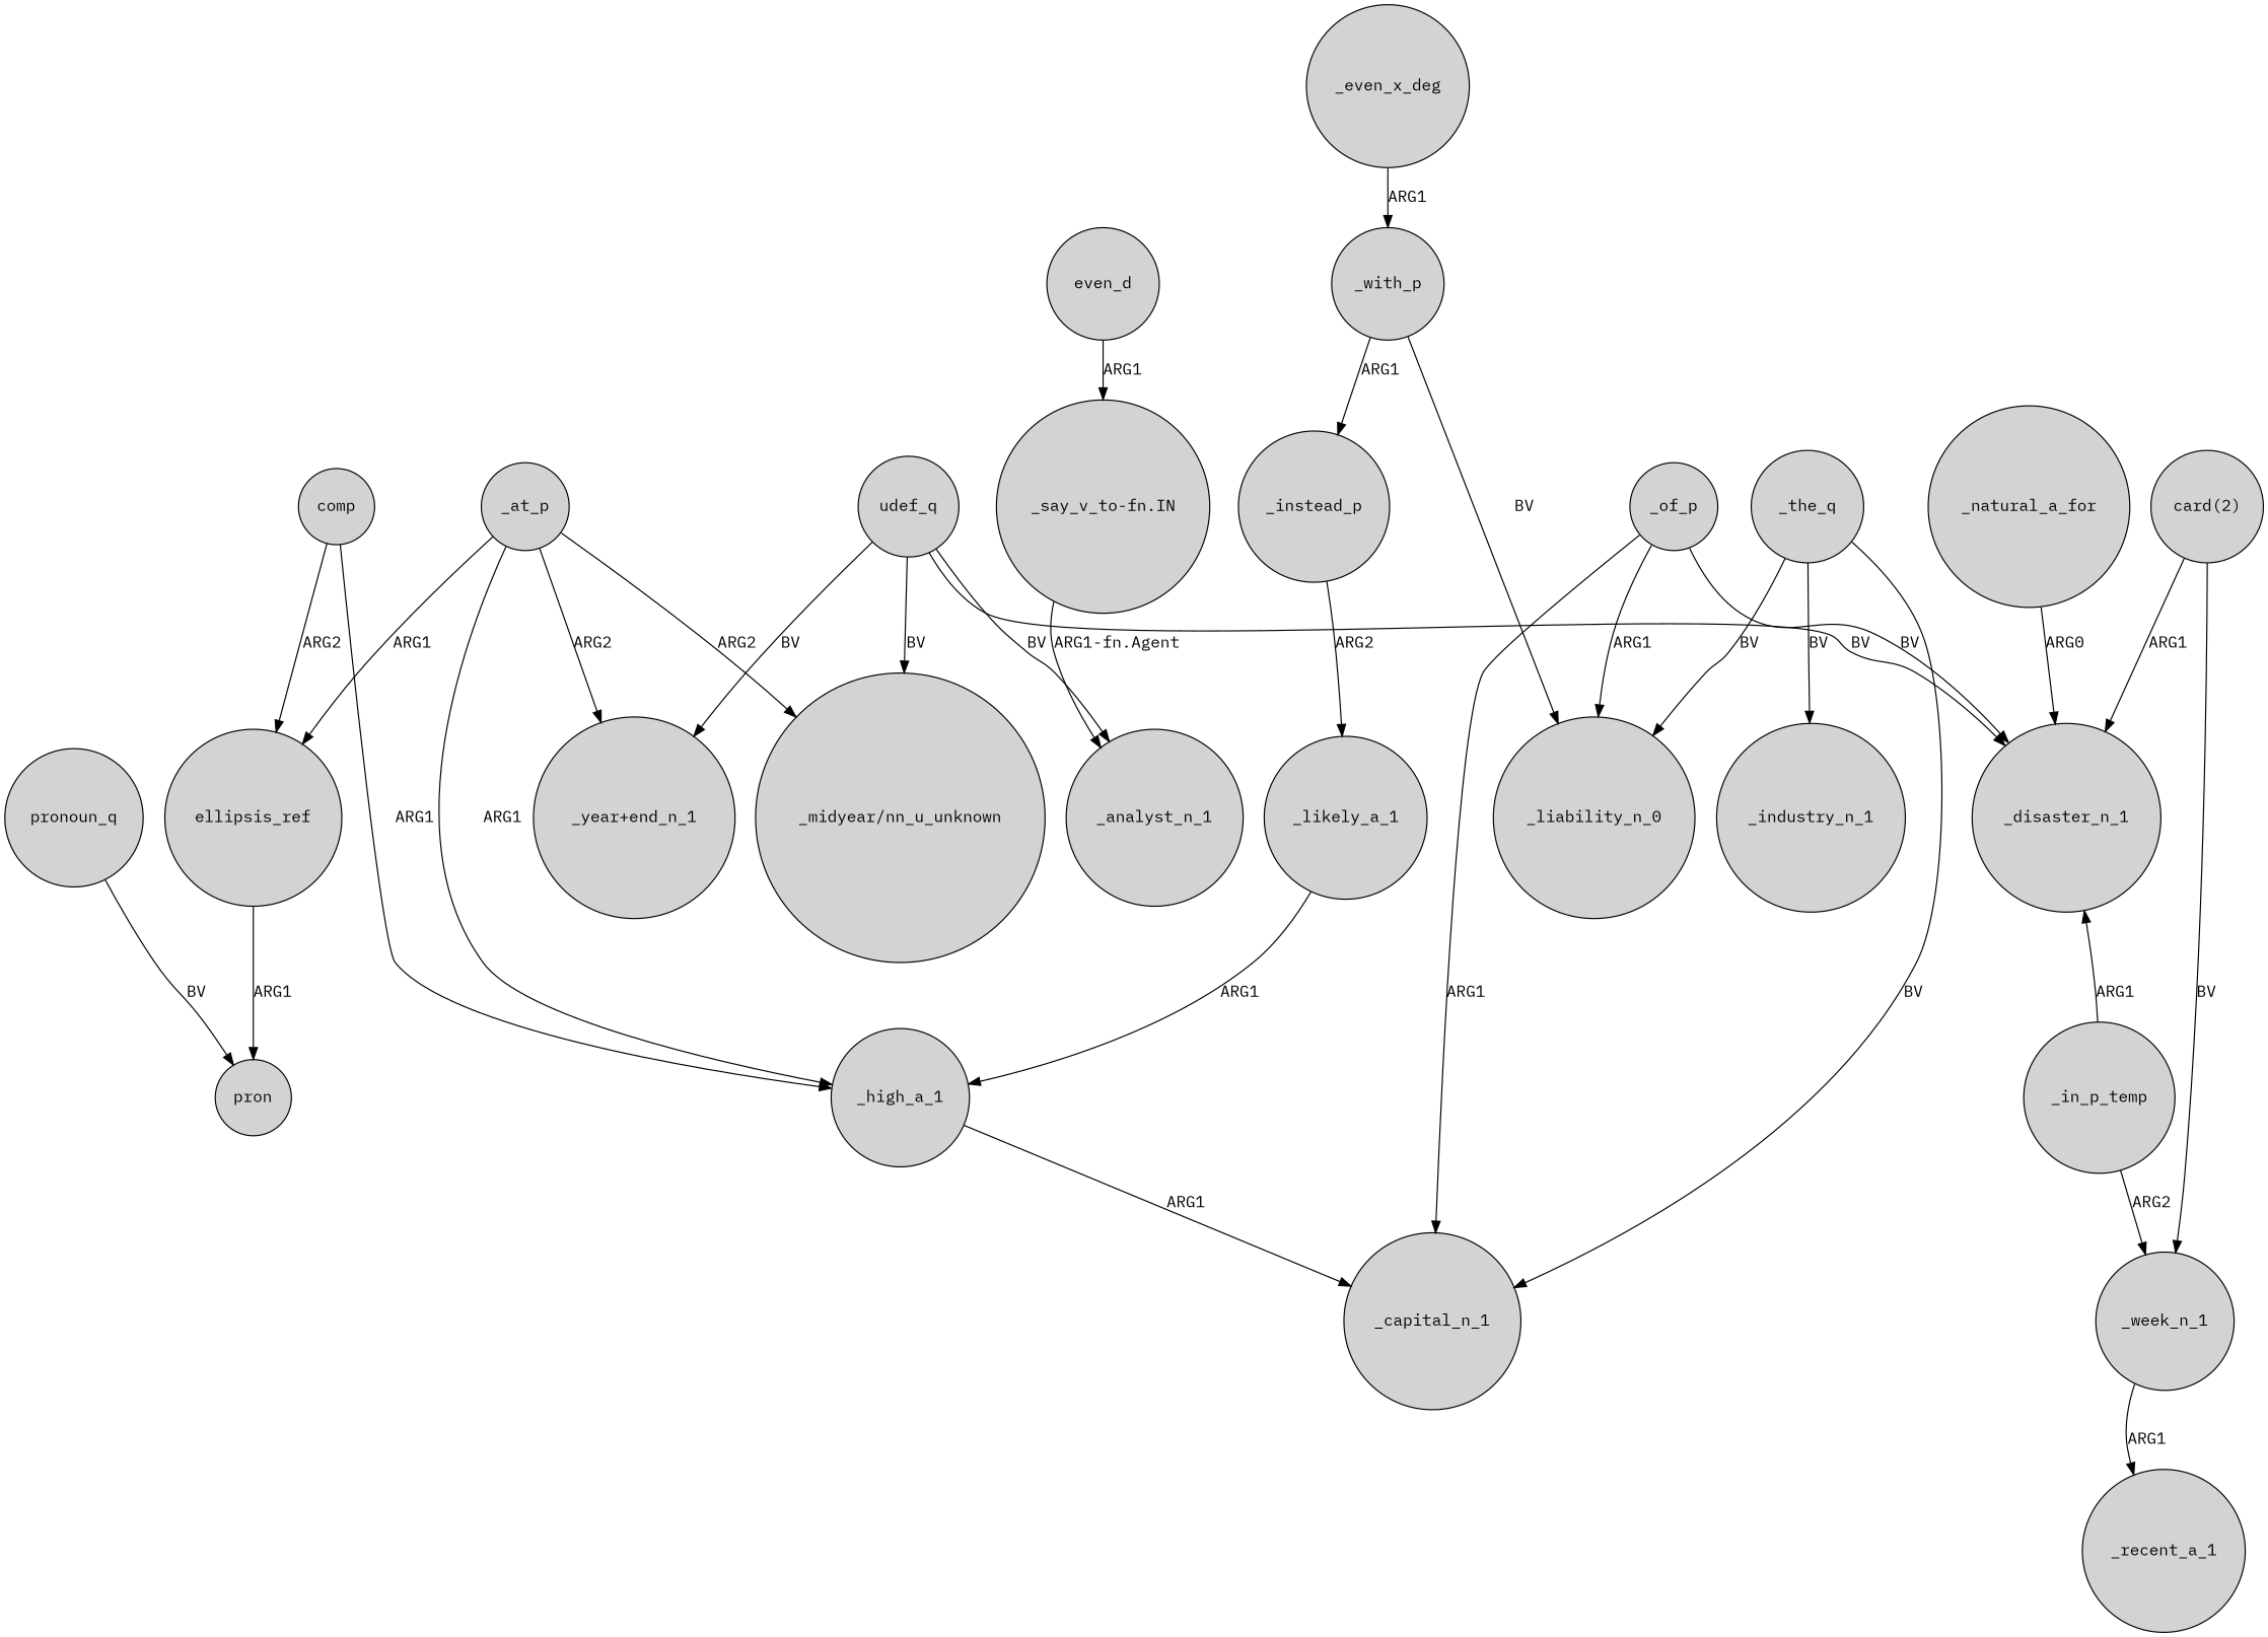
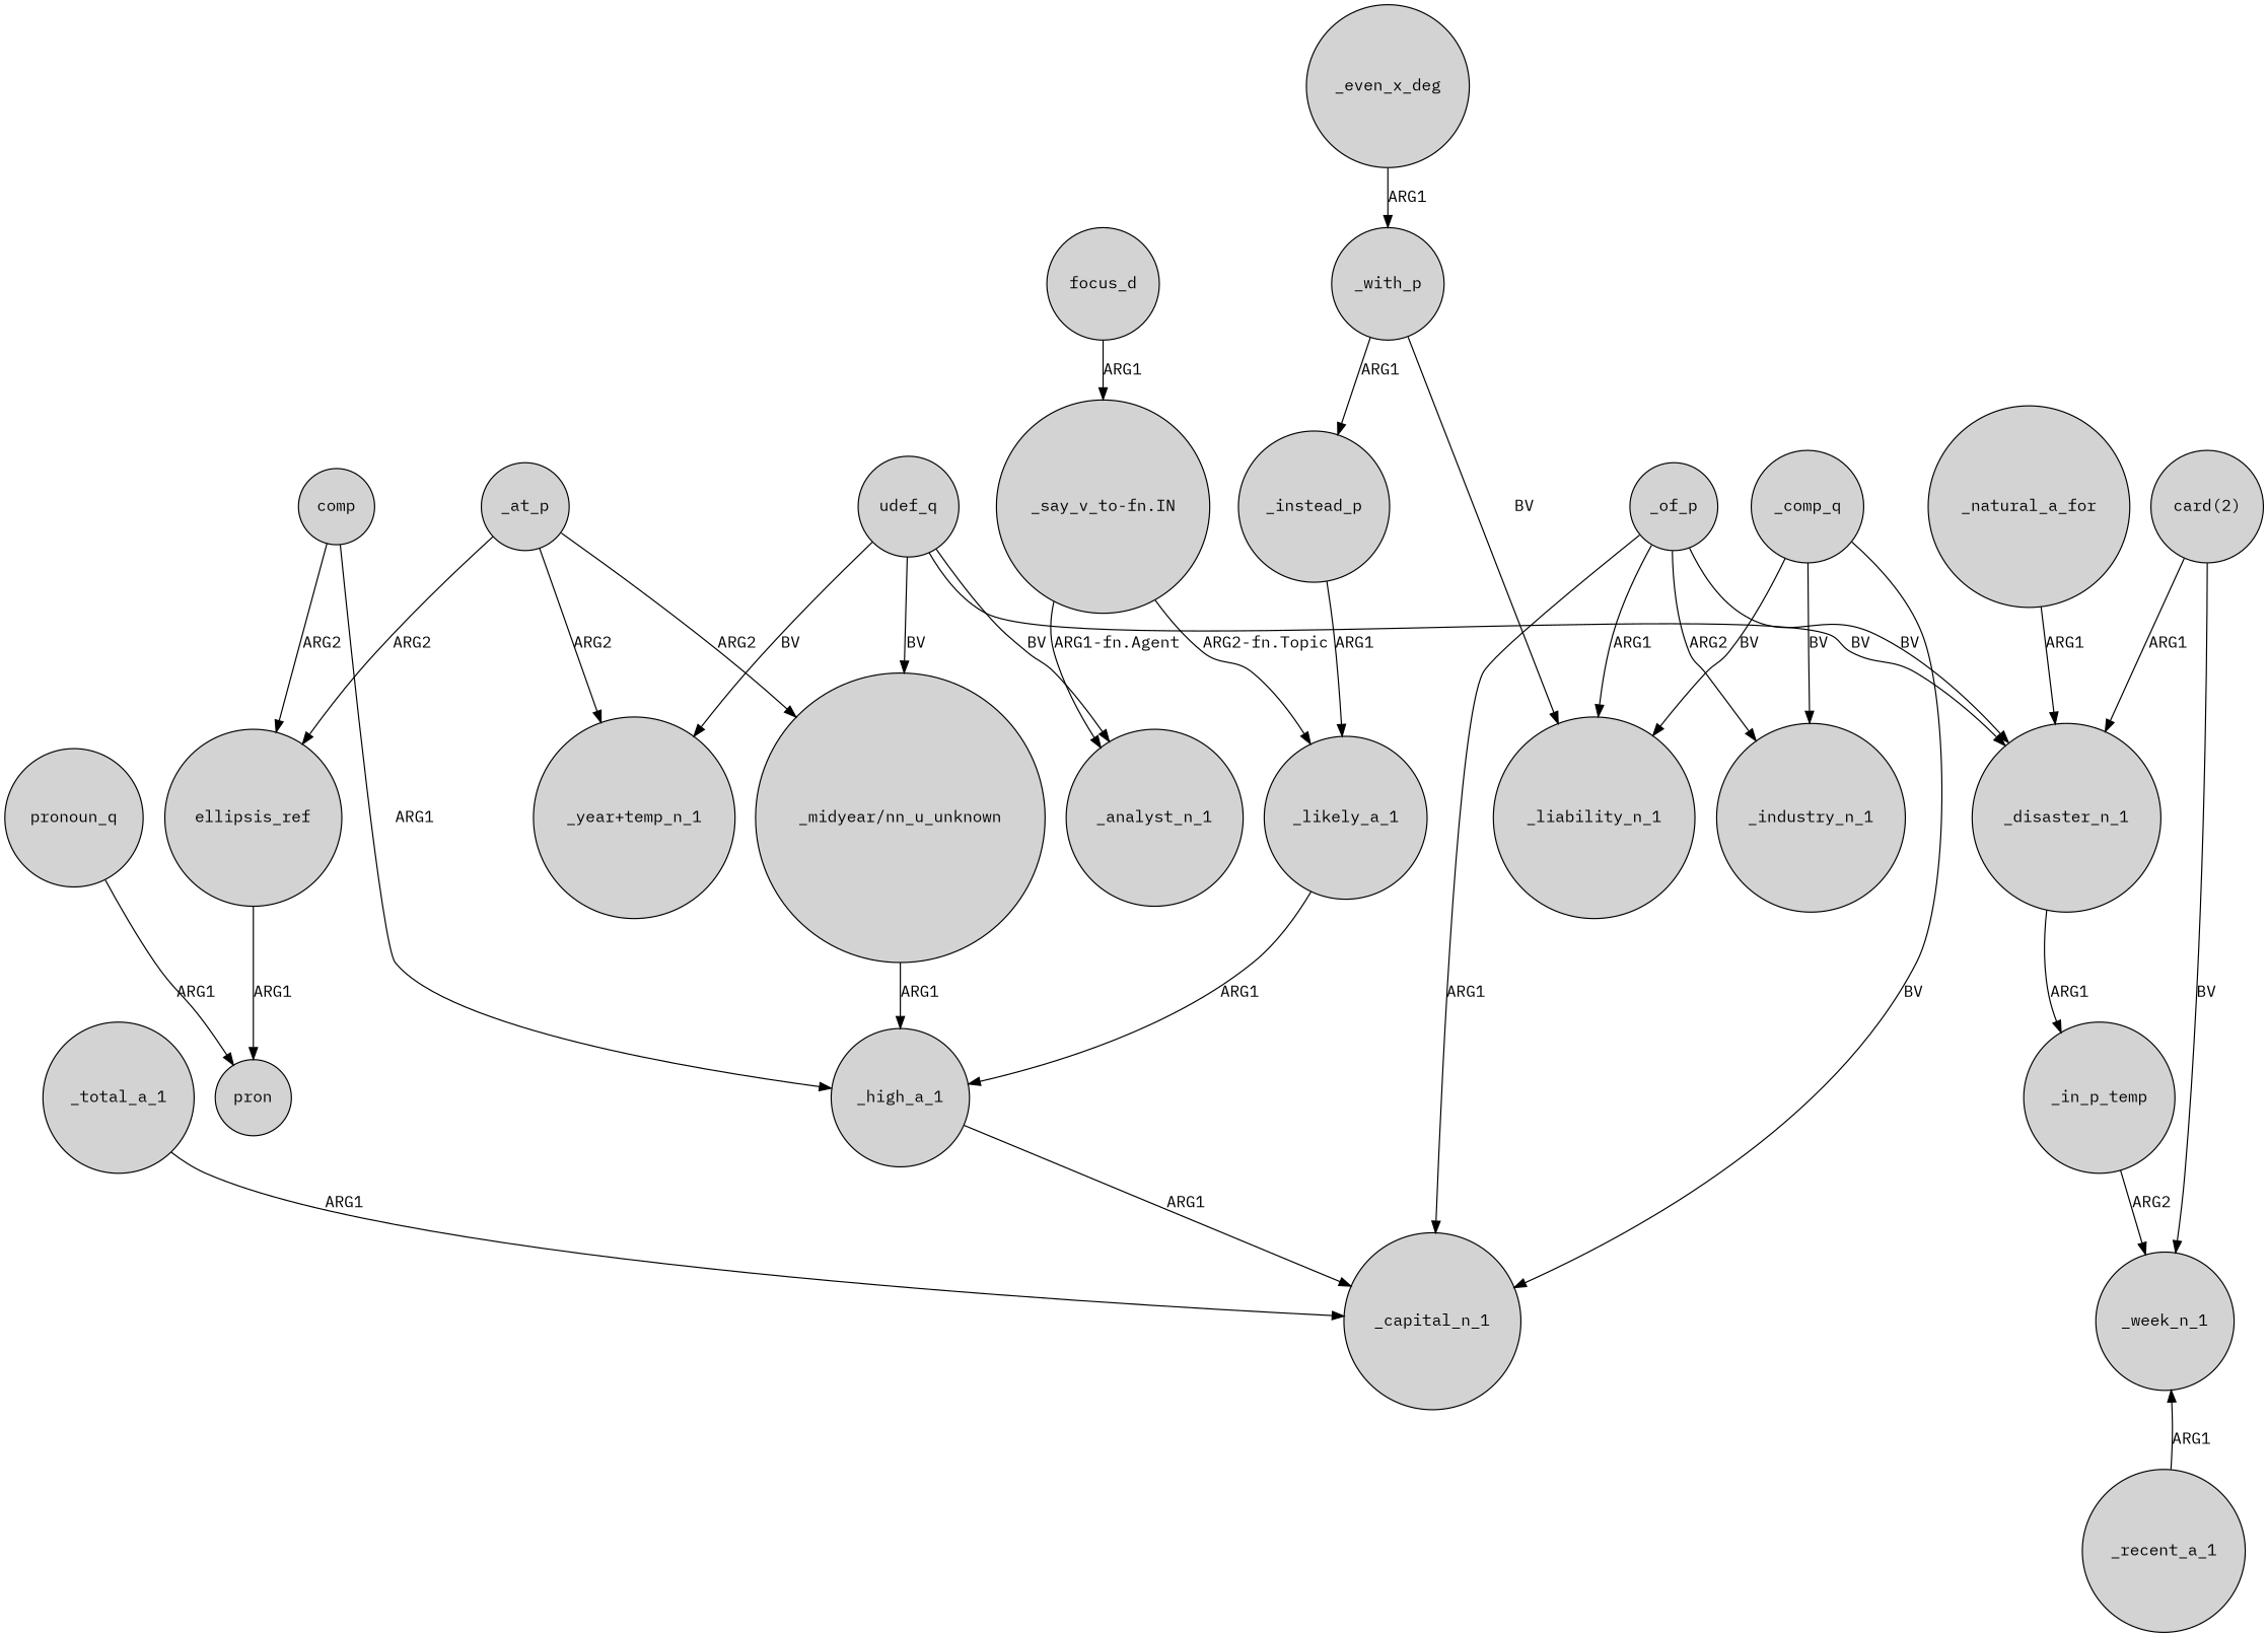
  digraph {
    fontname="IBM Plex Mono"
    node [fontname="IBM Plex Mono" shape=circle style=filled]
    edge [fontname="IBM Plex Mono"]
    _likely_a_1
    _high_a_1
    _capital_n_1
    udef_q
    _disaster_n_1
    "_midyear/nn_u_unknown"
-   "_year+end_n_1"
+   "_year+end_n_1" [label="_year+temp_n_1"]
    _analyst_n_1
    comp
    ellipsis_ref
    pron
    _in_p_temp
    _week_n_1
    _even_x_deg
    _with_p
    _instead_p
-   _liability_n_1 [label=_liability_n_0]
+   _liability_n_1
    _natural_a_for
-   _the_q
+   _the_q [label=_comp_q]
    _industry_n_1
    "card(2)"
-   focus_d [label=even_d]
+   focus_d
    "_say_v_to-fn.IN"
    _of_p
    _at_p
    pronoun_q
    _recent_a_1
+   _total_a_1
    _likely_a_1 -> _high_a_1 [label=ARG1]
    _high_a_1 -> _capital_n_1 [label=ARG1]
    udef_q -> _disaster_n_1 [label=BV]
    udef_q -> "_midyear/nn_u_unknown" [label=BV]
    udef_q -> "_year+end_n_1" [label=BV]
    udef_q -> _analyst_n_1 [label=BV]
    comp -> _high_a_1 [label=ARG1]
    comp -> ellipsis_ref [label=ARG2]
    ellipsis_ref -> pron [label=ARG1]
-   _in_p_temp -> _disaster_n_1 [label=ARG1]
+   _disaster_n_1 -> _in_p_temp [label=ARG1]
    _in_p_temp -> _week_n_1 [label=ARG2]
    _even_x_deg -> _with_p [label=ARG1]
    _with_p -> _instead_p [label=ARG1]
    _with_p -> _liability_n_1 [label=BV]
-   _instead_p -> _likely_a_1 [label=ARG2]
-   _natural_a_for -> _disaster_n_1 [label=ARG0]
+   _instead_p -> _likely_a_1 [label=ARG1]
+   _natural_a_for -> _disaster_n_1 [label=ARG1]
    _the_q -> _capital_n_1 [label=BV]
    _the_q -> _liability_n_1 [label=BV]
    _the_q -> _industry_n_1 [label=BV]
    "card(2)" -> _disaster_n_1 [label=ARG1]
    "card(2)" -> _week_n_1 [label=BV]
    focus_d -> "_say_v_to-fn.IN" [label=ARG1]
+   "_say_v_to-fn.IN" -> _likely_a_1 [label="ARG2-fn.Topic"]
    "_say_v_to-fn.IN" -> _analyst_n_1 [label="ARG1-fn.Agent"]
    _of_p -> _capital_n_1 [label=ARG1]
    _of_p -> _disaster_n_1 [label=BV]
    _of_p -> _liability_n_1 [label=ARG1]
-   _at_p -> _high_a_1 [label=ARG1]
+   _of_p -> _industry_n_1 [label=ARG2]
+   "_midyear/nn_u_unknown" -> _high_a_1 [label=ARG1]
    _at_p -> "_midyear/nn_u_unknown" [label=ARG2]
    _at_p -> "_year+end_n_1" [label=ARG2]
-   _at_p -> ellipsis_ref [label=ARG1]
-   pronoun_q -> pron [label=BV]
-   _week_n_1 -> _recent_a_1 [label=ARG1]
+   _at_p -> ellipsis_ref [label=ARG2]
+   pronoun_q -> pron [label=ARG1]
+   _recent_a_1 -> _week_n_1 [label=ARG1]
+   _total_a_1 -> _capital_n_1 [label=ARG1]
  }
